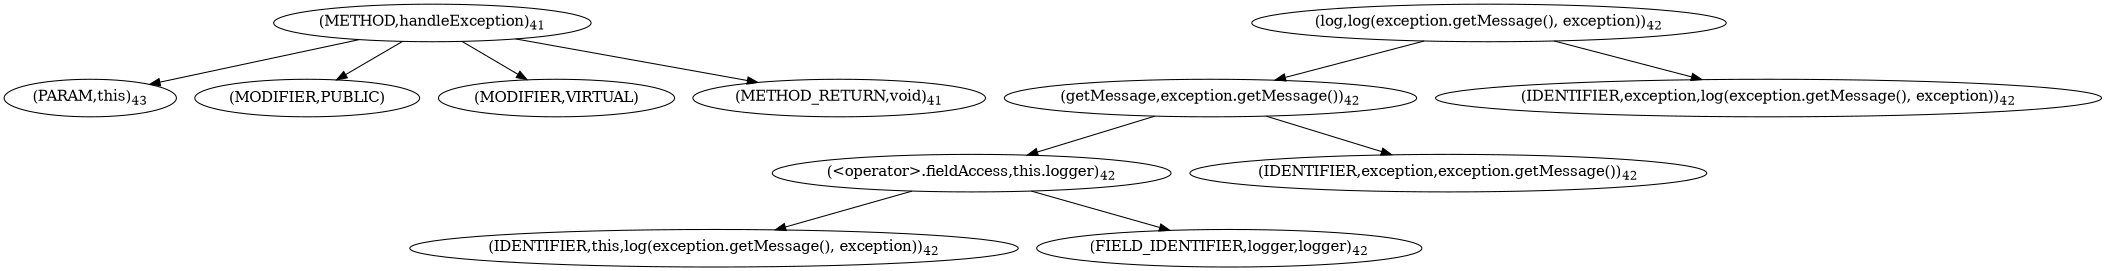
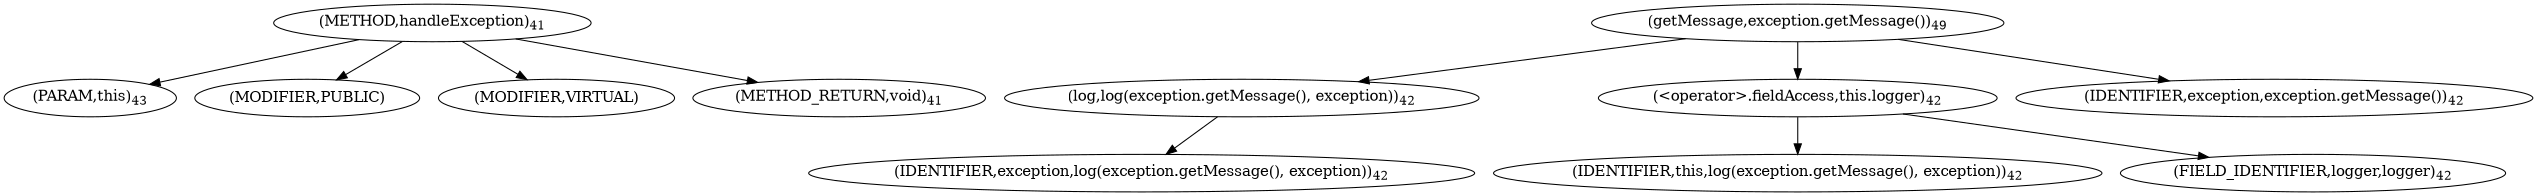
  digraph {
    n1 [label=<(METHOD,handleException)<SUB>41</SUB>>]
    n2 [label=<(PARAM,this)<SUB>43</SUB>>]
    n3 [label=<(MODIFIER,PUBLIC)>]
    n4 [label=<(MODIFIER,VIRTUAL)>]
    n5 [label=<(METHOD_RETURN,void)<SUB>41</SUB>>]
    n6 [label=<(log,log(exception.getMessage(), exception))<SUB>42</SUB>>]
-   n7 [label=<(getMessage,exception.getMessage())<SUB>42</SUB>>]
+   n7 [label=<(getMessage,exception.getMessage())<SUB>49</SUB>>]
    n8 [label=<(IDENTIFIER,exception,log(exception.getMessage(), exception))<SUB>42</SUB>>]
    n9 [label=<(&lt;operator&gt;.fieldAccess,this.logger)<SUB>42</SUB>>]
    n10 [label=<(IDENTIFIER,this,log(exception.getMessage(), exception))<SUB>42</SUB>>]
    n11 [label=<(FIELD_IDENTIFIER,logger,logger)<SUB>42</SUB>>]
    n12 [label=<(IDENTIFIER,exception,exception.getMessage())<SUB>42</SUB>>]
    n1 -> n2
    n1 -> n3
    n1 -> n4
    n1 -> n5
-   n6 -> n7
+   n7 -> n6
    n6 -> n8
    n7 -> n9
    n7 -> n12
    n9 -> n10
    n9 -> n11
  }
